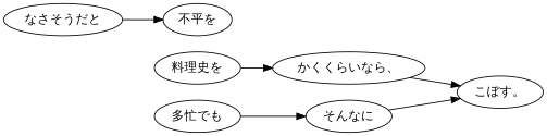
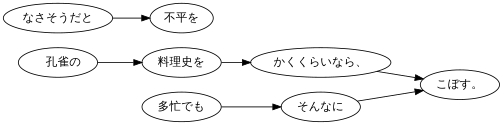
  digraph {
    rankdir=LR
+   n1 [label="　孔雀の"]
    n2 [label="料理史を"]
    n3 [label="かくくらいなら、"]
    n4 [label="こぼす。"]
    n5 [label="そんなに"]
    n6 [label="多忙でも"]
    n7 [label="なさそうだと"]
    n8 [label="不平を"]
+   n1 -> n2
    n2 -> n3
    n3 -> n4
    n5 -> n4
    n6 -> n5
    n7 -> n8
  }
